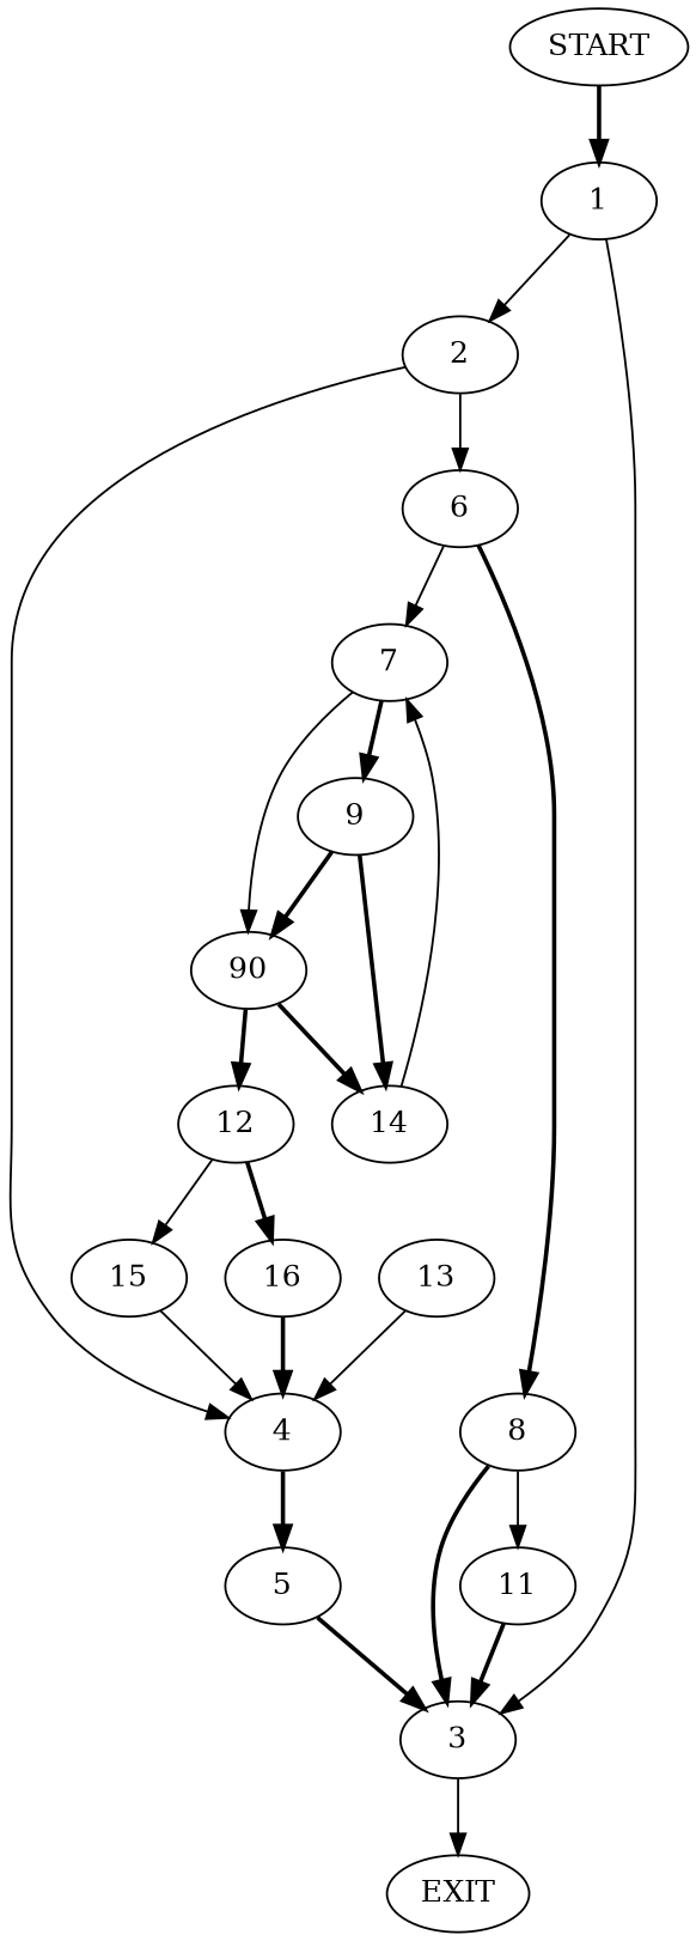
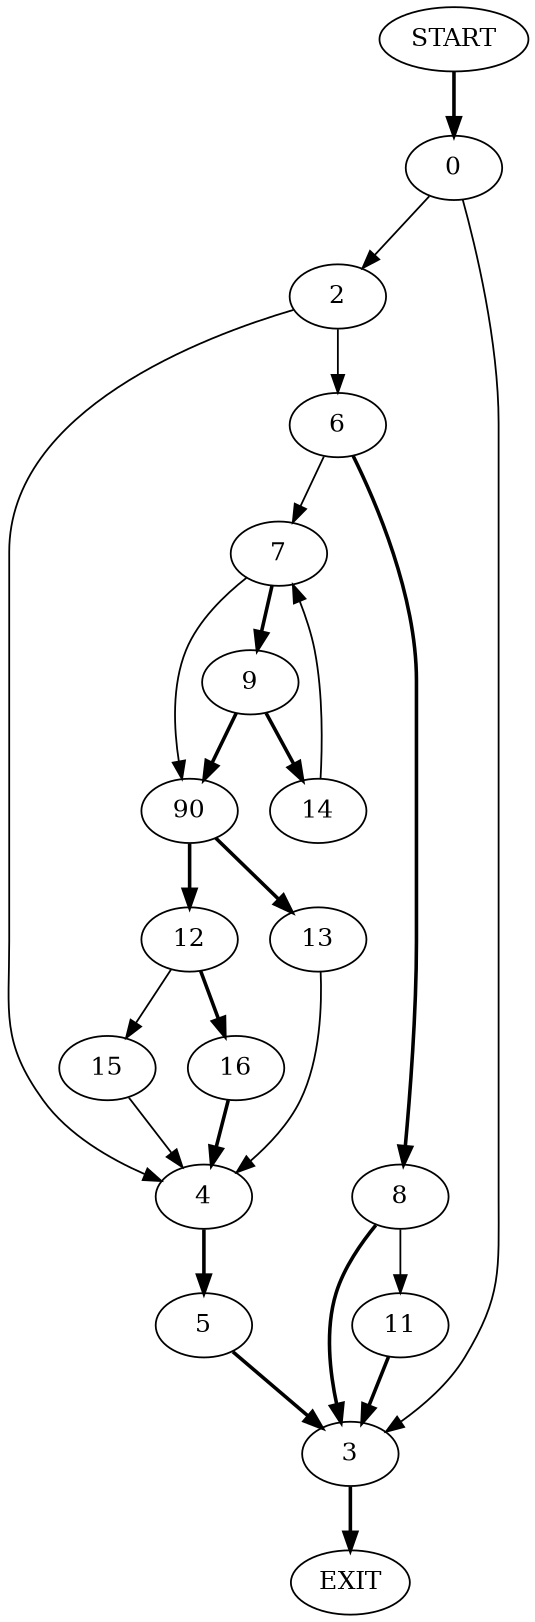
  digraph {
    edge [style=bold]
    n1 [label=START]
-   1
+   1 [label=0]
    2
    3
    4
    6
    n7 [label=EXIT]
    5
    7
    8
    9
    n12 [label=90]
    11
    14
    12
    13
    15
    16
    n1 -> 1
    1 -> 2 [style=solid]
    1 -> 3 [style=solid]
    2 -> 4 [style=solid]
    2 -> 6 [style=solid]
-   3 -> n7 [style=solid]
+   3 -> n7
    4 -> 5
    6 -> 7 [style=solid]
    6 -> 8
    5 -> 3
    7 -> 9
    7 -> n12 [style=solid]
    8 -> 3
    8 -> 11 [style=solid]
    9 -> n12
    9 -> 14
    n12 -> 12
-   n12 -> 14
+   n12 -> 13
    11 -> 3
    14 -> 7 [style=solid]
    12 -> 15 [style=solid]
    12 -> 16
    13 -> 4 [style=solid]
    15 -> 4 [style=solid]
    16 -> 4
  }
